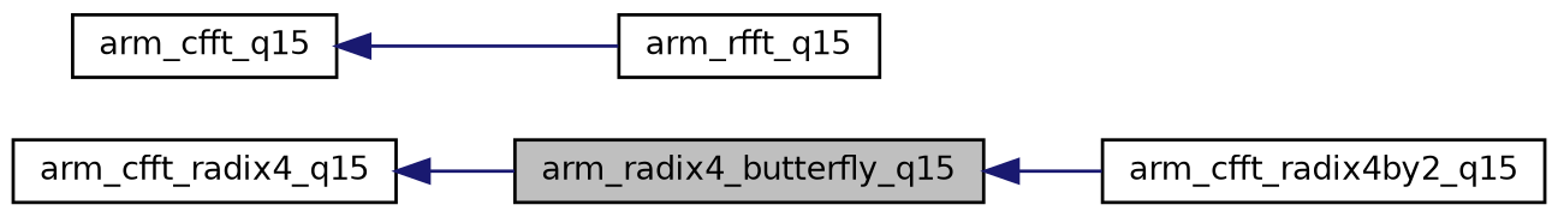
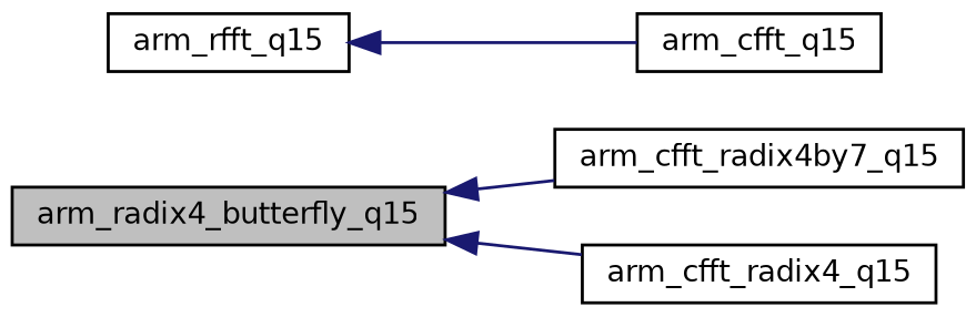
  digraph {
    rankdir=LR
    node [color=black fillcolor=white fontname=Helvetica fontsize=10 shape=record style=filled]
    edge [color=midnightblue dir=back fontname=Helvetica fontsize=10 labelfontname=Helvetica labelfontsize=10 style=solid]
    n1 [fillcolor=grey75 fontcolor=black height=0.2 label=arm_radix4_butterfly_q15 width=0.4]
-   n2 [height=0.2 label=arm_cfft_radix4by2_q15 width=0.4]
+   n2 [height=0.2 label=arm_cfft_radix4by7_q15 width=0.4]
    n3 [height=0.2 label=arm_cfft_radix4_q15 width=0.4]
    n4 [height=0.2 label=arm_cfft_q15 width=0.4]
    n5 [height=0.2 label=arm_rfft_q15 width=0.4]
    n1 -> n2
-   n3 -> n1
-   n4 -> n5
+   n1 -> n3
+   n5 -> n4
  }
